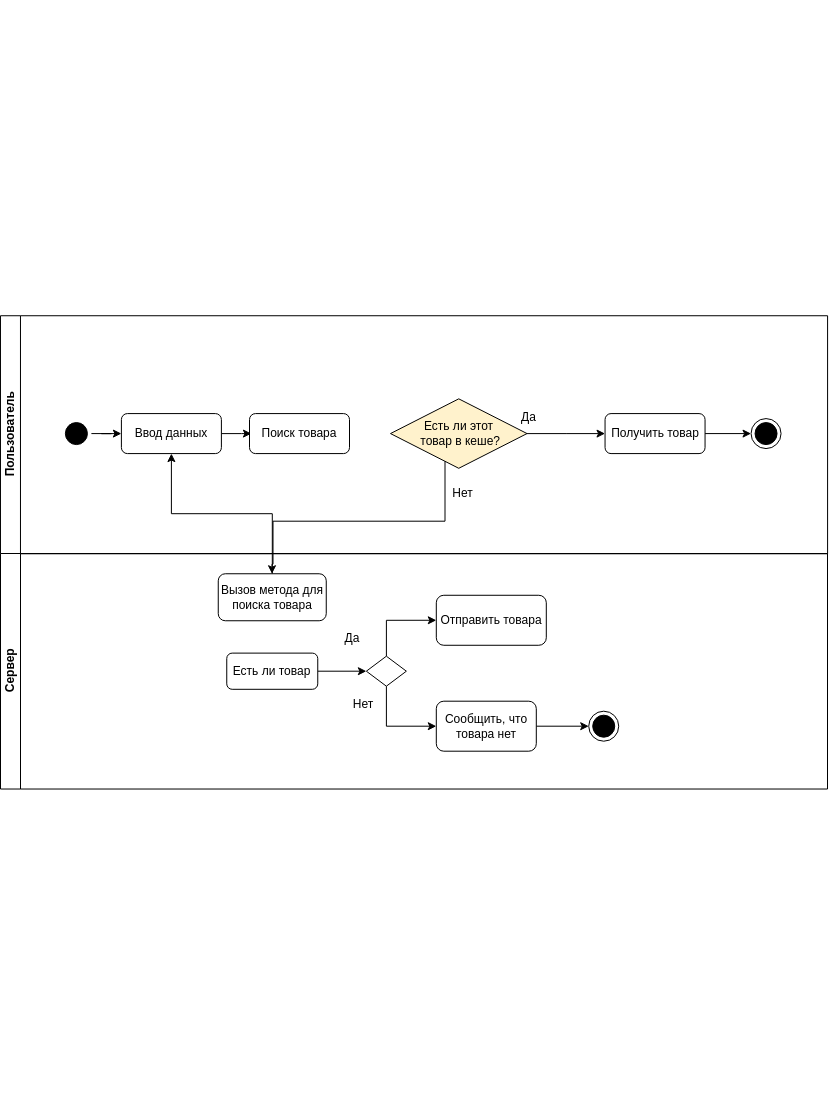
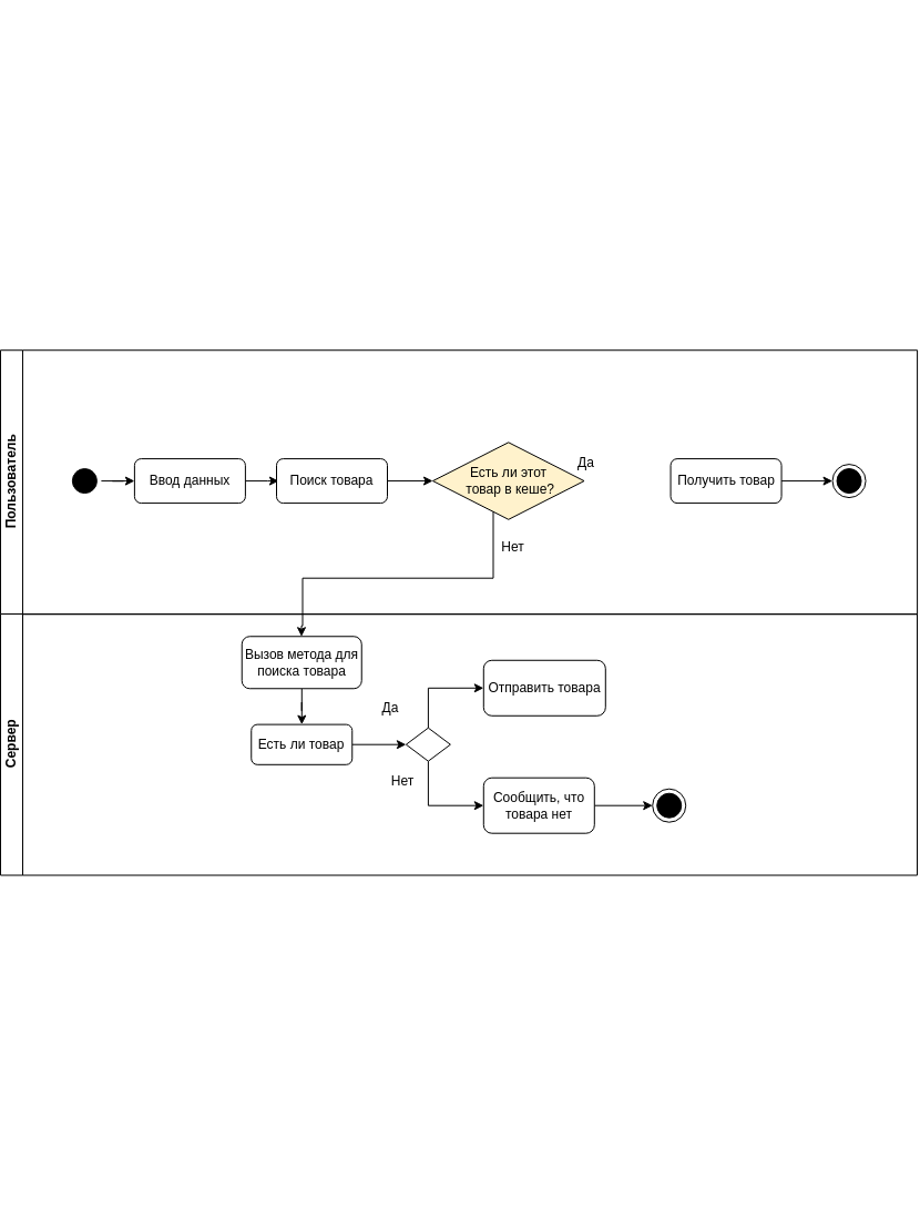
  <mxCell id="0" />
  <mxCell id="1" parent="0" />
  <mxCell id="2" value="Пользователь&lt;br&gt;" style="swimlane;html=1;startSize=20;rotation=-90;" parent="1" vertex="1"><mxGeometry x="254.52" y="20.7" width="238.03" height="827.12" as="geometry" /></mxCell>
  <mxCell id="3" style="edgeStyle=orthogonalEdgeStyle;rounded=0;orthogonalLoop=1;jettySize=auto;html=1;" parent="2" source="4" edge="1"><mxGeometry relative="1" as="geometry"><mxPoint x="-43.583" y="412.408" as="targetPoint" /></mxGeometry></mxCell>
  <mxCell id="4" value="Ввод данных" style="rounded=1;whiteSpace=wrap;html=1;" parent="2" vertex="1"><mxGeometry x="-173.62" y="392.38" width="100" height="40" as="geometry" /></mxCell>
+ <mxCell id="5" style="edgeStyle=orthogonalEdgeStyle;rounded=0;orthogonalLoop=1;jettySize=auto;html=1;entryX=0;entryY=0.5;entryDx=0;entryDy=0;" parent="2" source="6" target="13" edge="1"><mxGeometry relative="1" as="geometry"><mxPoint x="96.53" y="412.38" as="targetPoint" /></mxGeometry></mxCell>
  <mxCell id="6" value="Поиск товара" style="rounded=1;whiteSpace=wrap;html=1;" parent="2" vertex="1"><mxGeometry x="-45.52" y="392.38" width="100" height="40" as="geometry" /></mxCell>
  <mxCell id="7" style="edgeStyle=orthogonalEdgeStyle;rounded=0;orthogonalLoop=1;jettySize=auto;html=1;entryX=0;entryY=0.5;entryDx=0;entryDy=0;strokeColor=#000000;" parent="2" source="8" target="11" edge="1"><mxGeometry relative="1" as="geometry" /></mxCell>
  <mxCell id="8" value="Получить товар" style="rounded=1;whiteSpace=wrap;html=1;" parent="2" vertex="1"><mxGeometry x="310.03" y="392.38" width="100" height="40" as="geometry" /></mxCell>
  <mxCell id="9" style="edgeStyle=orthogonalEdgeStyle;rounded=0;orthogonalLoop=1;jettySize=auto;html=1;strokeColor=#000000;exitX=1;exitY=0.5;exitDx=0;exitDy=0;" parent="2" source="10" target="4" edge="1"><mxGeometry relative="1" as="geometry" /></mxCell>
  <mxCell id="10" value="" style="ellipse;html=1;shape=startState;fillColor=#000000;strokeColor=#000000;" parent="2" vertex="1"><mxGeometry x="-233.62" y="397.38" width="30" height="30" as="geometry" /></mxCell>
  <mxCell id="11" value="" style="ellipse;html=1;shape=endState;fillColor=#000000;strokeColor=#000000;" parent="2" vertex="1"><mxGeometry x="456.03" y="397.38" width="30" height="30" as="geometry" /></mxCell>
- <mxCell id="12" style="edgeStyle=orthogonalEdgeStyle;rounded=0;orthogonalLoop=1;jettySize=auto;html=1;" parent="2" source="13" target="8" edge="1"><mxGeometry relative="1" as="geometry" /></mxCell>
  <mxCell id="13" value="Есть ли этот&lt;br&gt;&amp;nbsp;товар в кеше?" style="rhombus;whiteSpace=wrap;html=1;fillColor=#fff2cc;" parent="2" vertex="1"><mxGeometry x="95.48" y="377.64" width="136.52" height="69.47" as="geometry" /></mxCell>
  <mxCell id="14" value="Нет" style="text;html=1;align=center;verticalAlign=middle;resizable=0;points=[];autosize=1;strokeColor=none;fillColor=none;" parent="2" vertex="1"><mxGeometry x="148.48" y="459.3" width="38" height="26" as="geometry" /></mxCell>
  <mxCell id="15" value="Сервер" style="swimlane;html=1;startSize=20;rotation=-90;" parent="1" vertex="1"><mxGeometry x="255.75" y="257.26" width="235.52" height="827" as="geometry" /></mxCell>
  <mxCell id="16" style="edgeStyle=orthogonalEdgeStyle;rounded=0;orthogonalLoop=1;jettySize=auto;html=1;entryX=0;entryY=0.5;entryDx=0;entryDy=0;" parent="15" source="17" target="22" edge="1"><mxGeometry relative="1" as="geometry"><mxPoint x="90.06" y="387.44" as="targetPoint" /></mxGeometry></mxCell>
  <mxCell id="17" value="Есть ли товар" style="rounded=1;whiteSpace=wrap;html=1;" parent="15" vertex="1"><mxGeometry x="-69.5" y="395.35" width="91" height="36.19" as="geometry" /></mxCell>
- <mxCell id="18" style="edgeStyle=orthogonalEdgeStyle;rounded=0;orthogonalLoop=1;jettySize=auto;html=1;" parent="15" source="19" target="4" edge="1"><mxGeometry relative="1" as="geometry" /></mxCell>
+ <mxCell id="18" style="edgeStyle=orthogonalEdgeStyle;rounded=0;orthogonalLoop=1;jettySize=auto;html=1;" parent="15" source="19" target="17" edge="1"><mxGeometry relative="1" as="geometry" /></mxCell>
  <mxCell id="19" value="Вызов метода для поиска товара" style="rounded=1;whiteSpace=wrap;html=1;" parent="15" vertex="1"><mxGeometry x="-78" y="316" width="108" height="47" as="geometry" /></mxCell>
  <mxCell id="20" style="edgeStyle=orthogonalEdgeStyle;rounded=0;orthogonalLoop=1;jettySize=auto;html=1;entryX=0;entryY=0.5;entryDx=0;entryDy=0;strokeColor=#000000;" parent="15" source="22" target="23" edge="1"><mxGeometry relative="1" as="geometry"><Array as="points"><mxPoint x="90.06" y="362.44" /></Array></mxGeometry></mxCell>
  <mxCell id="21" style="edgeStyle=orthogonalEdgeStyle;rounded=0;orthogonalLoop=1;jettySize=auto;html=1;entryX=0;entryY=0.5;entryDx=0;entryDy=0;strokeColor=#000000;" parent="15" source="22" target="25" edge="1"><mxGeometry relative="1" as="geometry"><Array as="points"><mxPoint x="90.06" y="468.44" /></Array></mxGeometry></mxCell>
  <mxCell id="22" value="" style="rhombus;whiteSpace=wrap;html=1;" parent="15" vertex="1"><mxGeometry x="70.12" y="398.44" width="40" height="30" as="geometry" /></mxCell>
  <mxCell id="23" value="Отправить товара" style="rounded=1;whiteSpace=wrap;html=1;" parent="15" vertex="1"><mxGeometry x="140.06" y="337.51" width="110" height="50" as="geometry" /></mxCell>
  <mxCell id="24" style="edgeStyle=orthogonalEdgeStyle;rounded=0;orthogonalLoop=1;jettySize=auto;html=1;" parent="15" source="25" target="28" edge="1"><mxGeometry relative="1" as="geometry" /></mxCell>
  <mxCell id="25" value="Сообщить, что товара нет" style="rounded=1;whiteSpace=wrap;html=1;" parent="15" vertex="1"><mxGeometry x="140.06" y="443.44" width="100" height="50" as="geometry" /></mxCell>
  <mxCell id="26" value="Да" style="text;html=1;strokeColor=none;fillColor=none;align=center;verticalAlign=middle;whiteSpace=wrap;rounded=0;" parent="15" vertex="1"><mxGeometry x="26.06" y="365.55" width="60" height="30" as="geometry" /></mxCell>
  <mxCell id="27" value="Нет" style="text;html=1;strokeColor=none;fillColor=none;align=center;verticalAlign=middle;whiteSpace=wrap;rounded=0;" parent="15" vertex="1"><mxGeometry x="48.08" y="431.55" width="37.98" height="30" as="geometry" /></mxCell>
  <mxCell id="28" value="" style="ellipse;html=1;shape=endState;fillColor=#000000;strokeColor=#000000;" parent="15" vertex="1"><mxGeometry x="292.48" y="453.44" width="30" height="30" as="geometry" /></mxCell>
  <mxCell id="29" value="Да" style="text;html=1;align=center;verticalAlign=middle;resizable=0;points=[];autosize=1;strokeColor=none;fillColor=none;" parent="1" vertex="1"><mxGeometry x="471" y="404" width="33" height="26" as="geometry" /></mxCell>
  <mxCell id="30" style="edgeStyle=orthogonalEdgeStyle;rounded=0;orthogonalLoop=1;jettySize=auto;html=1;" parent="1" source="13" target="19" edge="1"><mxGeometry relative="1" as="geometry"><mxPoint x="352.426" y="563.839" as="targetPoint" /><Array as="points"><mxPoint x="404.52" y="520.7" /><mxPoint x="232.52" y="520.7" /><mxPoint x="232.52" y="563.7" /><mxPoint x="231.52" y="563.7" /></Array></mxGeometry></mxCell>
